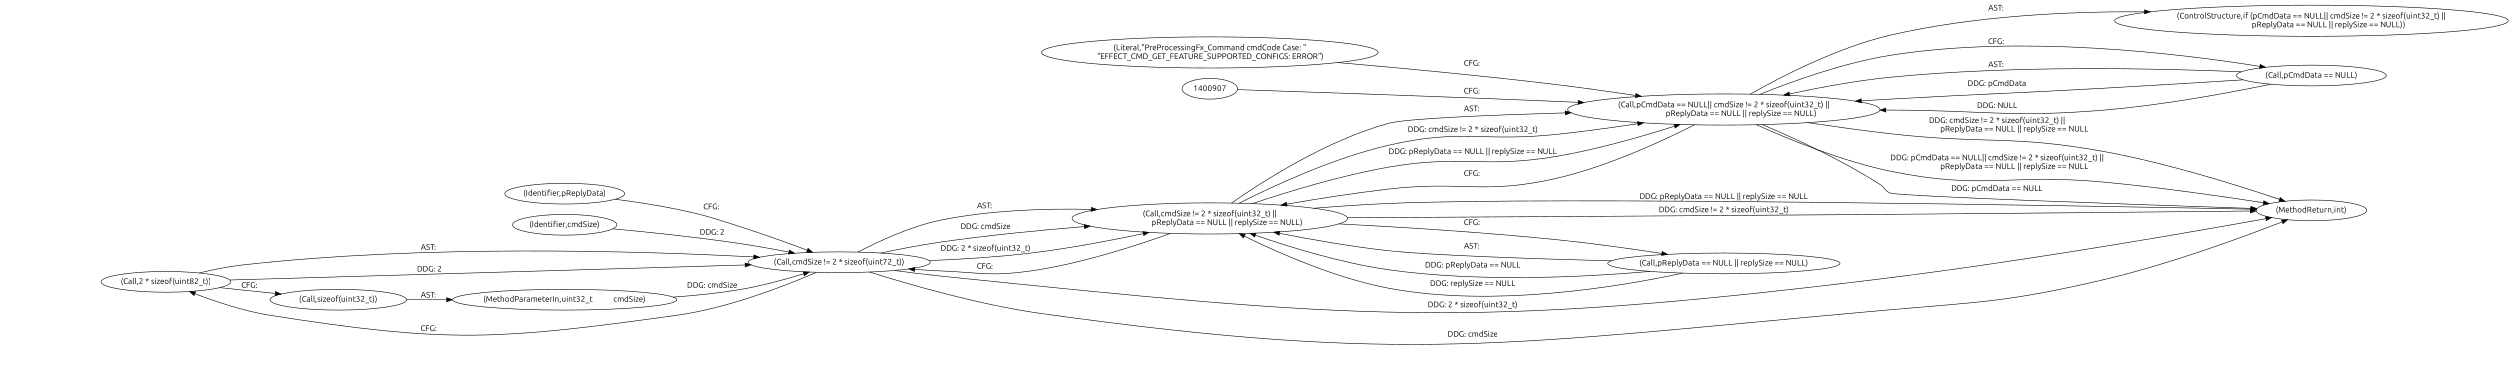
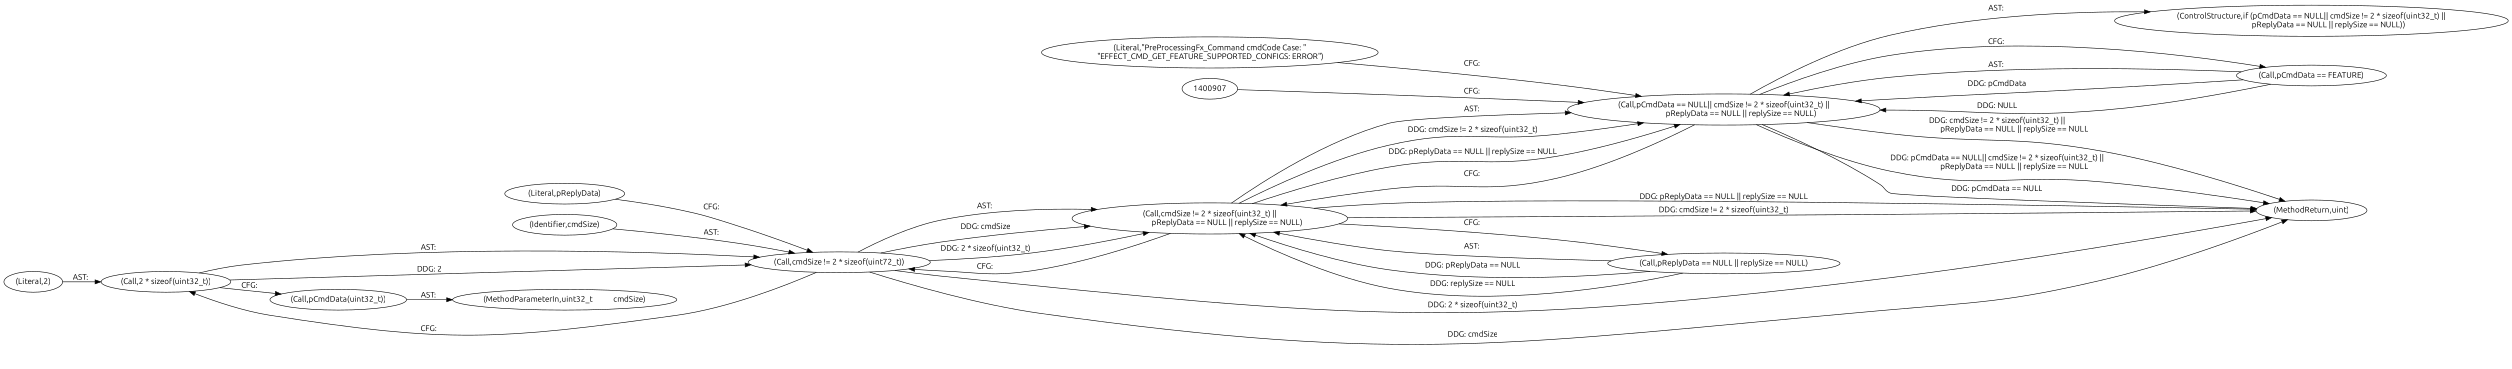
  digraph {
    fontname=Ubuntu
    rankdir=LR
    node [fontname=Ubuntu]
    edge [fontname=Ubuntu]
-   n1 [label="(Call,2 * sizeof(uint82_t))"]
+   n1 [label="(Call,2 * sizeof(uint32_t))"]
    n2 [label="(Call,cmdSize != 2 * sizeof(uint72_t))"]
-   n3 [label="(Call,sizeof(uint32_t))"]
+   n3 [label="(Call,pCmdData(uint32_t))"]
    n4 [label="(Call,cmdSize != 2 * sizeof(uint32_t) ||\n                    pReplyData == NULL || replySize == NULL)"]
-   n5 [label="(MethodReturn,int)"]
+   n5 [label="(MethodReturn,uint)"]
    n6 [label="(MethodParameterIn,uint32_t            cmdSize)"]
    n7 [label="(Call,pCmdData == NULL|| cmdSize != 2 * sizeof(uint32_t) ||\n                    pReplyData == NULL || replySize == NULL)"]
    n8 [label="(Call,pReplyData == NULL || replySize == NULL)"]
    n9 [label="(ControlStructure,if (pCmdData == NULL|| cmdSize != 2 * sizeof(uint32_t) ||\n                    pReplyData == NULL || replySize == NULL))"]
-   n10 [label="(Call,pCmdData == NULL)"]
-   n11 [label="(Identifier,pReplyData)"]
+   n10 [label="(Call,pCmdData == FEATURE)"]
+   n11 [label="(Literal,pReplyData)"]
+   n12 [label="(Literal,2)"]
    n13 [label="(Literal,\"PreProcessingFx_Command cmdCode Case: \"\n \"EFFECT_CMD_GET_FEATURE_SUPPORTED_CONFIGS: ERROR\")"]
    n14 [label="(Identifier,cmdSize)"]
    n15 [label=1400907]
    n1 -> n2 [label="AST: "]
    n1 -> n2 [label="DDG: 2"]
    n1 -> n3 [label="CFG: "]
    n2 -> n1 [label="CFG: "]
    n2 -> n4 [label="AST: "]
    n2 -> n4 [label="DDG: cmdSize"]
    n2 -> n4 [label="DDG: 2 * sizeof(uint32_t)"]
    n2 -> n5 [label="DDG: 2 * sizeof(uint32_t)"]
    n2 -> n5 [label="DDG: cmdSize"]
    n3 -> n6 [label="AST: "]
    n4 -> n2 [label="CFG: "]
    n4 -> n5 [label="DDG: pReplyData == NULL || replySize == NULL"]
    n4 -> n5 [label="DDG: cmdSize != 2 * sizeof(uint32_t)"]
    n4 -> n7 [label="AST: "]
    n4 -> n7 [label="DDG: cmdSize != 2 * sizeof(uint32_t)"]
    n4 -> n7 [label="DDG: pReplyData == NULL || replySize == NULL"]
    n4 -> n8 [label="CFG: "]
-   n6 -> n2 [label="DDG: cmdSize"]
    n7 -> n4 [label="CFG: "]
    n7 -> n5 [label="DDG: cmdSize != 2 * sizeof(uint32_t) ||\n                    pReplyData == NULL || replySize == NULL"]
    n7 -> n5 [label="DDG: pCmdData == NULL|| cmdSize != 2 * sizeof(uint32_t) ||\n                    pReplyData == NULL || replySize == NULL"]
    n7 -> n5 [label="DDG: pCmdData == NULL"]
    n7 -> n9 [label="AST: "]
    n7 -> n10 [label="CFG: "]
    n8 -> n4 [label="AST: "]
    n8 -> n4 [label="DDG: pReplyData == NULL"]
    n8 -> n4 [label="DDG: replySize == NULL"]
    n10 -> n7 [label="AST: "]
    n10 -> n7 [label="DDG: pCmdData"]
    n10 -> n7 [label="DDG: NULL"]
    n11 -> n2 [label="CFG: "]
+   n12 -> n1 [label="AST: "]
    n13 -> n7 [label="CFG: "]
-   n14 -> n2 [label="DDG: 2"]
+   n14 -> n2 [label="AST: "]
    n15 -> n7 [label="CFG: "]
  }
